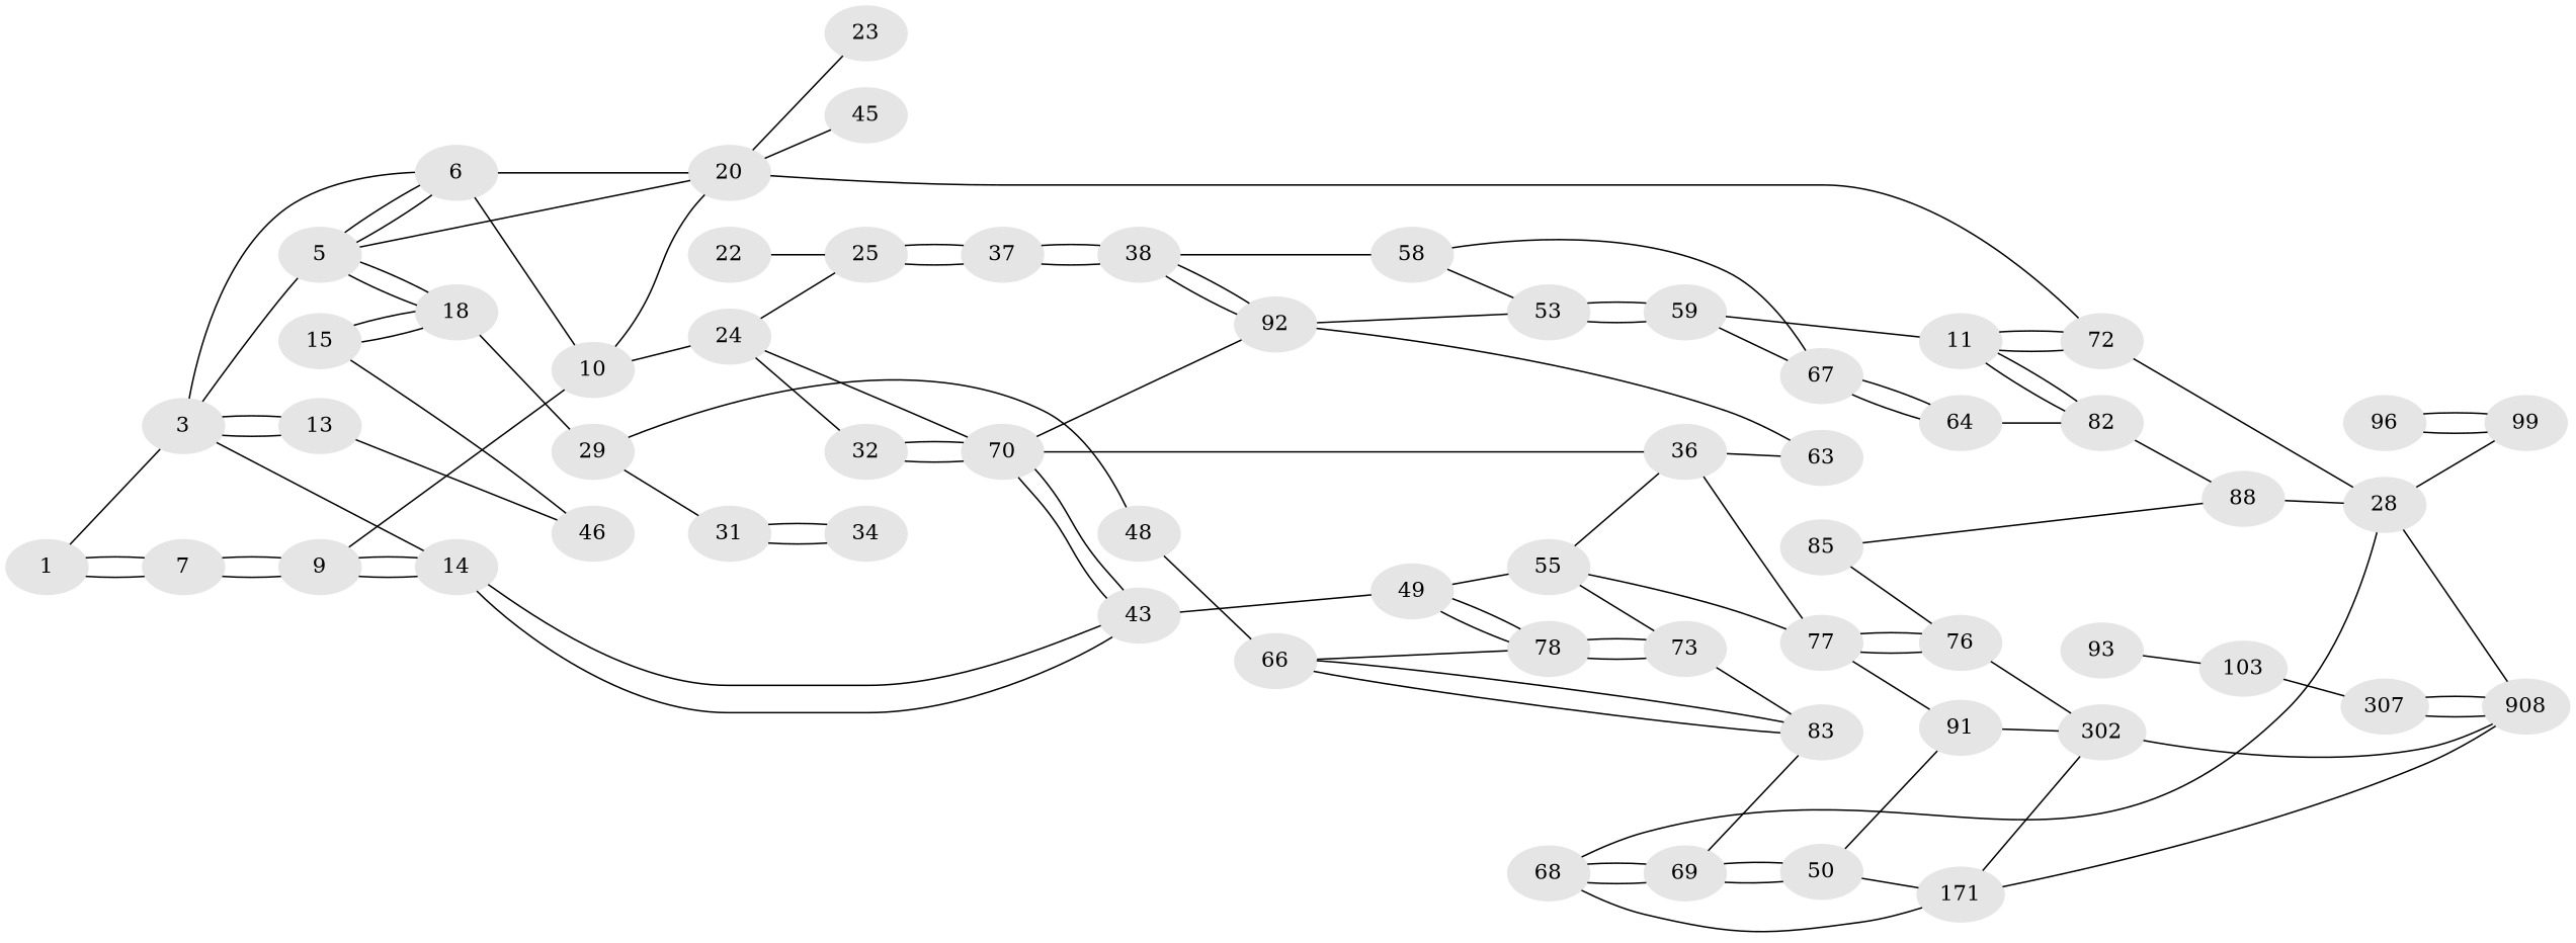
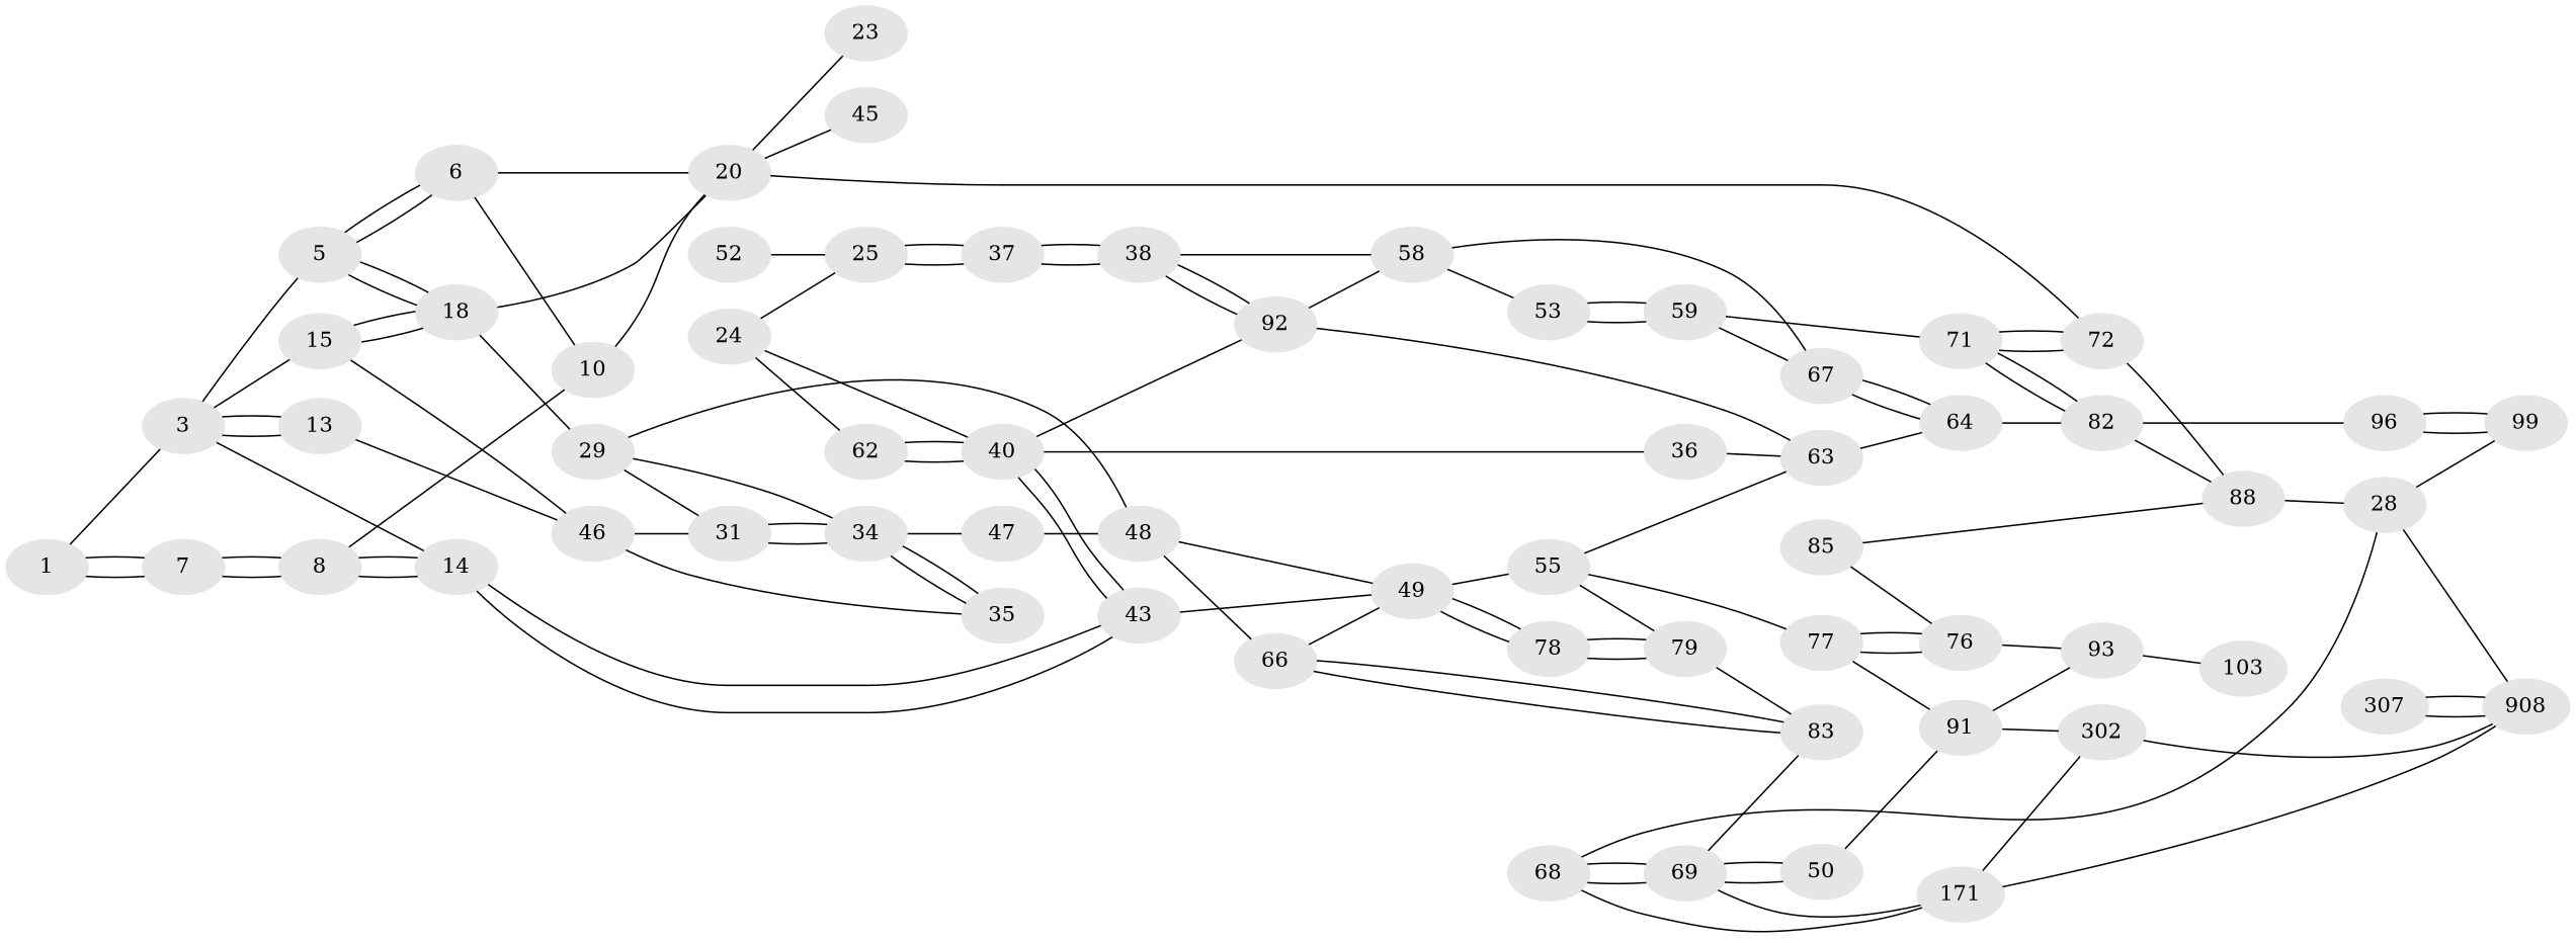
  graph {
    rankdir=LR
    node [color=gray90 style=filled]
    1 [super="+2"]
    3 [super="+4"]
    7
    5
    13
    15
    14
-   8 [super="+9" label=9]
+   8 [super="+9"]
    6 [super="+12"]
    18 [super="+19"]
    n11 [label=46 super="+17"]
    10 [super="+11"]
    20 [super="+21"]
    29 [super="+30"]
    24 [super="+33"]
    23 [super="+28"]
    45 [super="+46"]
    72 [super="+73"]
    43 [super="+44"]
-   40 [super="+41" label=70]
-   32
+   40 [super="+41"]
+   32 [label=62]
    25 [super="+26"]
-   22
+   22 [label=52]
    31
+   35
    49 [super="+50"]
    34 [super="+36"]
    48
    69 [super="+70"]
    68
    n31 [label=28 super="+109"]
    n32 [label=171 super="+110"]
    37
    38 [super="+39"]
    n35 [label=92 super="+57"]
    n36 [label=58 super="+52"]
+   47 [super="+61"]
    n38 [label=36 super="+74"]
    63 [super="+75"]
    53
    n41 [label=67]
    77
    64 [super="+81"]
    55 [super="+76"]
    78
    66 [super="+67"]
    83 [super="+84"]
-   79 [super="+80" label=73]
+   79 [super="+80"]
    59 [super="+60"]
-   71 [label=11]
+   71
    n51 [label=76 super="+95"]
    91 [super="+92"]
    82 [super="+89"]
    85 [super="+87"]
    88 [super="+97"]
    96
    n57 [label=50]
    99
    n59 [label=908 super="+111"]
    n60 [label=302 super="+105"]
    93 [super="+94"]
    103 [super="+104"]
    n63 [label=307]
    1 -- 3
    1 -- 7 [weight=2]
    1 -- 7
    3 -- 5
    3 -- 13
    3 -- 13
-   3 -- 6
+   3 -- 15
    3 -- 14
    7 -- 8
    7 -- 8
    5 -- 6
    5 -- 6
    5 -- 18
    5 -- 18
    13 -- n11
    15 -- 18
    15 -- 18
    15 -- n11
    14 -- 43
    14 -- 43
    8 -- 14
    8 -- 14
    8 -- 10
    6 -- 10
    6 -- 20
-   5 -- 20
+   18 -- 20
    18 -- 29
+   n11 -- 31
+   n11 -- 35
    10 -- 20
-   10 -- 24
    20 -- 23
    20 -- 45
    20 -- 72
    29 -- 31
+   29 -- 34
    29 -- 48
    24 -- 40
    24 -- 32
    24 -- 25
-   72 -- n31
+   72 -- 88
    43 -- 49
    40 -- 43
    40 -- 43
    40 -- n35
    40 -- n38
    32 -- 40
    32 -- 40
    25 -- 37
    25 -- 37
    22 -- 25
    31 -- 34
    31 -- 34
    49 -- 55
    49 -- 78
    49 -- 78
+   34 -- 35
+   34 -- 35
+   34 -- 47
+   48 -- 49
    48 -- 66
    69 -- 83
    69 -- n57
    69 -- n57
    68 -- 69
    68 -- 69
    68 -- n31
    68 -- n32
    n31 -- 99
    n31 -- n59
    n32 -- n59
    n32 -- n60
    37 -- 38
    37 -- 38
    38 -- n35
    38 -- n35
    38 -- n36
-   n35 -- 53
+   n35 -- n36
    n35 -- 63
    n36 -- 53
    n36 -- n41
+   47 -- 48
    n38 -- 63
-   n38 -- 77
+   63 -- 64
    53 -- 59
    53 -- 59
    n41 -- 64
    n41 -- 64
    77 -- n51
    77 -- n51
    77 -- 91
    64 -- 82
-   55 -- n38
+   55 -- 63
    55 -- 77
    55 -- 79
    78 -- 79
    78 -- 79
-   66 -- 78
+   66 -- 49
    66 -- 83
    66 -- 83
    79 -- 83
    59 -- n41
    59 -- 71
    71 -- 72
    71 -- 72
    71 -- 82
    71 -- 82
-   n51 -- n60
+   n51 -- 93
    91 -- n60
+   91 -- 93
    82 -- 88
+   82 -- 96
    85 -- n51
    85 -- 88
    88 -- n31
    96 -- 99
    96 -- 99
-   n57 -- n32
+   69 -- n32
    n57 -- 91
    n60 -- n59
    93 -- 103
-   103 -- n63
    n63 -- n59
    n63 -- n59
  }
